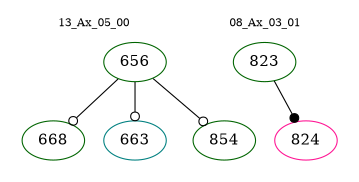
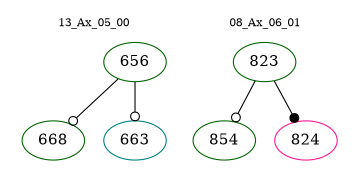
  digraph {
    node [color=darkgreen]
    edge [arrowhead=odot color=black]
    n1 [label=656]
    n2 [label=668]
    n3 [color=teal label=663]
    n4 [label=823]
    n5 [label=854]
    n6 [color=deeppink label=824]
    subgraph cluster_1 {
      color=white
      fontsize=10
      label="13_Ax_05_00"
      n1
      n2
      n3
    }
    subgraph cluster_2 {
      color=white
      fontsize=10
-     label="08_Ax_03_01"
+     label="08_Ax_06_01"
      n4
      n5
      n6
    }
    n1 -> n2
    n1 -> n3
-   n1 -> n5
+   n4 -> n5
    n4 -> n6 [arrowhead=dot]
  }
